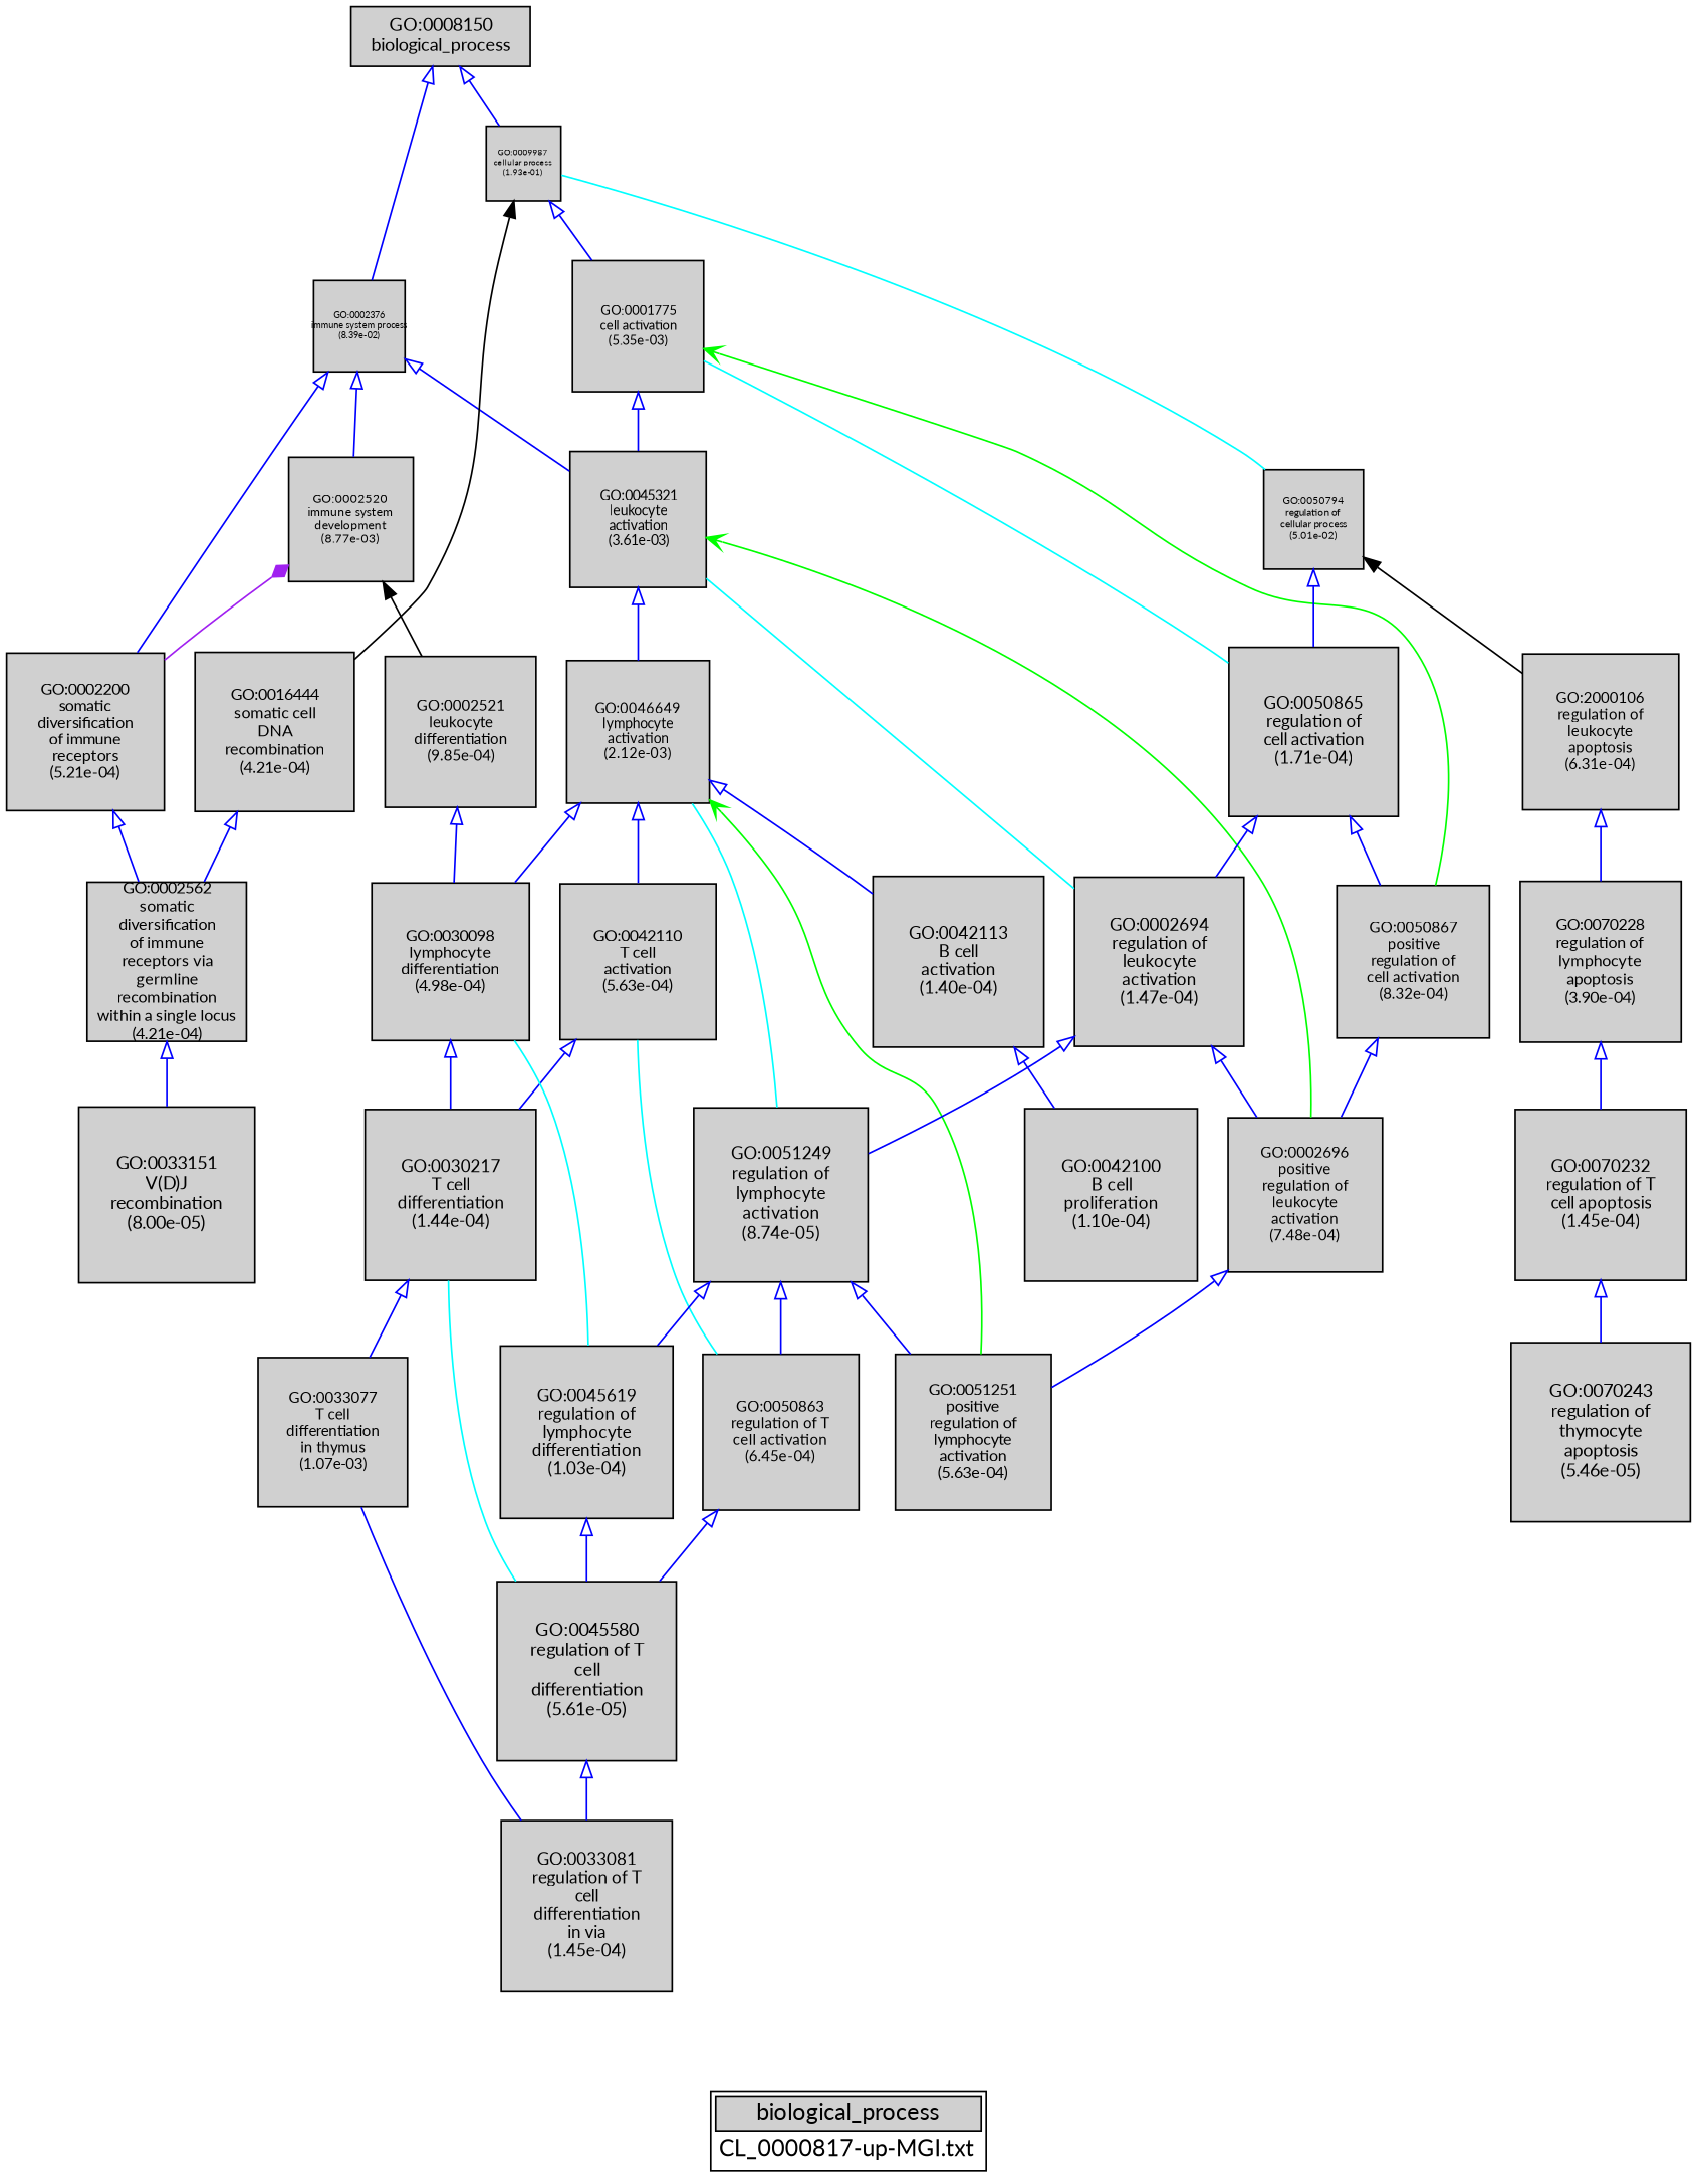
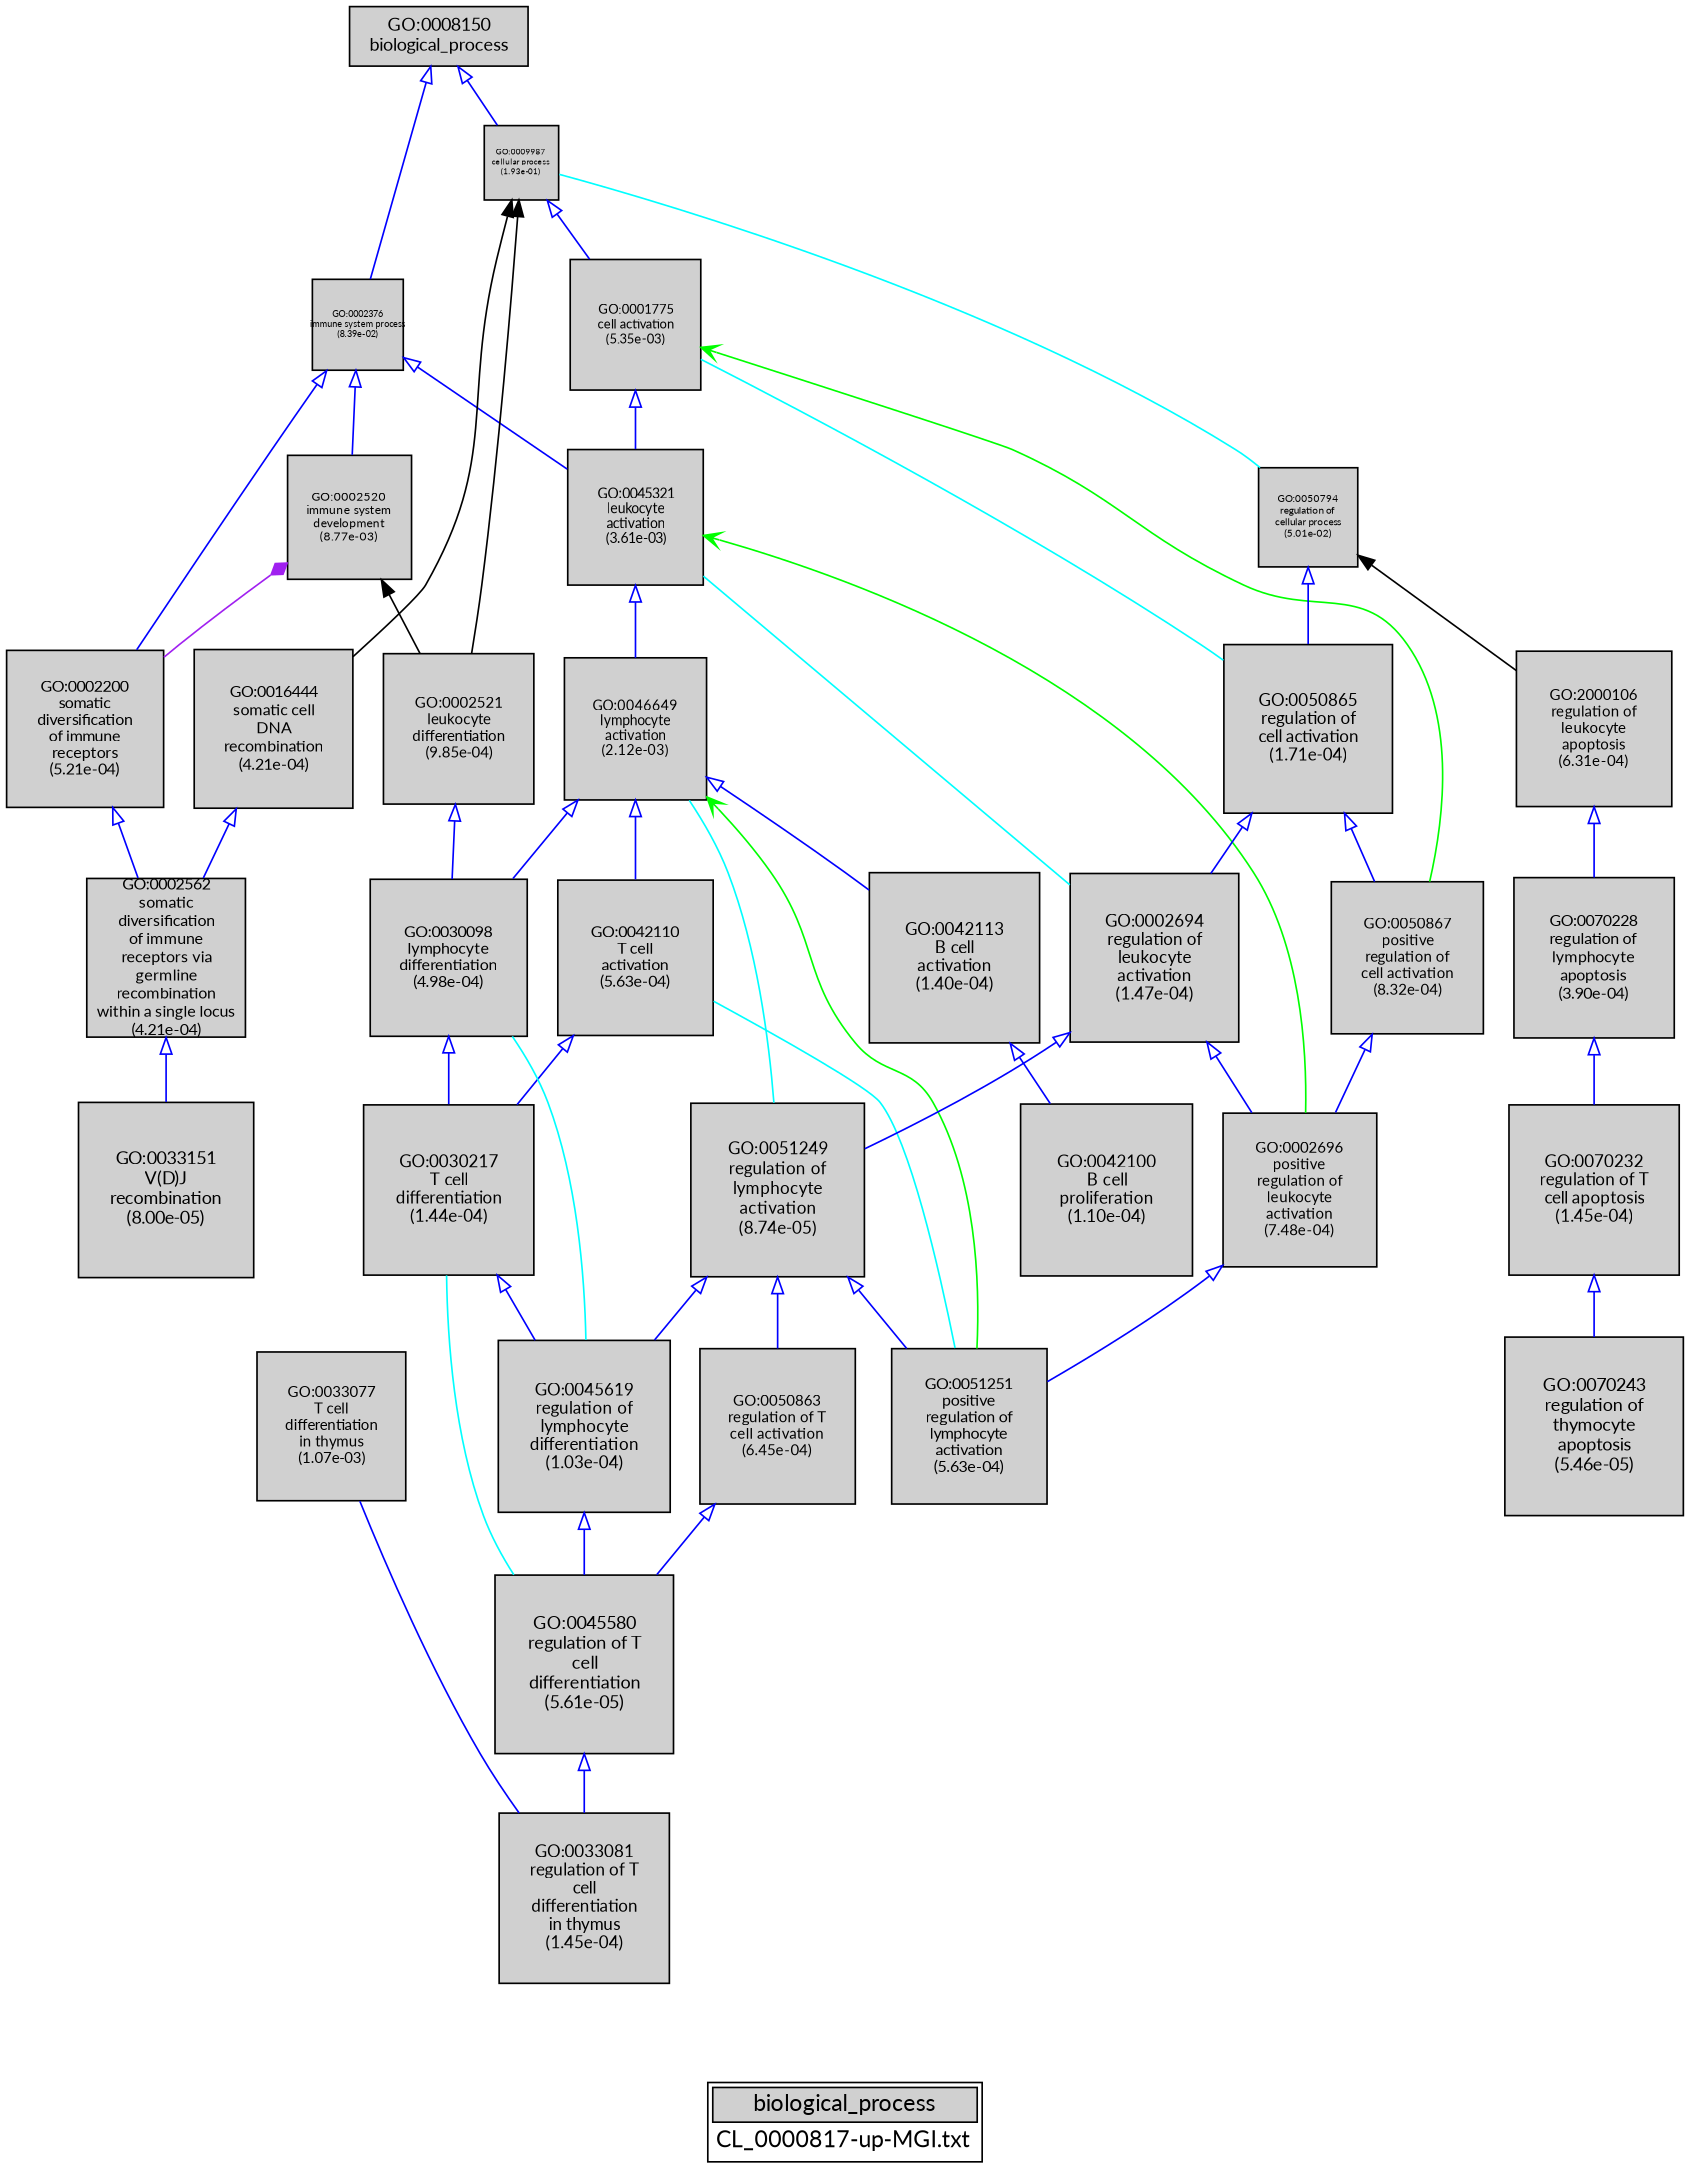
  digraph {
    bgcolor="#FFFFFF"
    fontname=Lato
    label=<<TABLE COLOR="black" BGCOLOR="white"><TR><TD COLSPAN="2" BGCOLOR="#D0D0D0"><FONT COLOR="black">biological_process</FONT></TD></TR><TR><TD BORDER="0">CL_0000817-up-MGI.txt</TD></TR></TABLE>>
    node [color=black fillcolor="#D0D0D0" fixedsize=true fontcolor=black fontname=Lato fontsize=9.61634563628 shape=box style=filled]
    edge [arrowtail=empty color=blue dir=back fontname=Lato weight=5.0]
    n1 [fontsize=8.56577998164 height=1.18969166412 label=<<TABLE BORDER="0"><TR><TD>GO:0046649<BR/>lymphocyte<BR/>activation<BR/>(2.12e-03)</TD></TR></TABLE>> width=1.18969166412]
    n2 [fontsize=10.7850027805 height=1.49791705285 label=<<TABLE BORDER="0"><TR><TD>GO:0045580<BR/>regulation of T<BR/>cell<BR/>differentiation<BR/>(5.61e-05)</TD></TR></TABLE>> width=1.49791705285]
    n3 [fontsize=9.07854400331 height=1.26090888935 label=<<TABLE BORDER="0"><TR><TD>GO:0002521<BR/>leukocyte<BR/>differentiation<BR/>(9.85e-04)</TD></TR></TABLE>> width=1.26090888935]
    n4 [fontsize=9.48470278845 height=1.31731983173 label=<<TABLE BORDER="0"><TR><TD>GO:0002200<BR/>somatic<BR/>diversification<BR/>of immune<BR/>receptors<BR/>(5.21e-04)</TD></TR></TABLE>> width=1.31731983173]
    n5 [fontsize=5.46163439413 height=0.758560332518 label=<<TABLE BORDER="0"><TR><TD>GO:0002376<BR/>immune system process<BR/>(8.39e-02)</TD></TR></TABLE>> width=0.758560332518]
    n6 [height=1.33560356059 label=<<TABLE BORDER="0"><TR><TD>GO:0016444<BR/>somatic cell<BR/>DNA<BR/>recombination<BR/>(4.21e-04)</TD></TR></TABLE>> width=1.33560356059]
    n7 [fontsize=9.35003772026 height=1.29861635004 label=<<TABLE BORDER="0"><TR><TD>GO:0050863<BR/>regulation of T<BR/>cell activation<BR/>(6.45e-04)</TD></TR></TABLE>> width=1.29861635004]
    n8 [fontsize=7.51989709892 height=1.04443015263 label=<<TABLE BORDER="0"><TR><TD>GO:0002520<BR/>immune system<BR/>development<BR/>(8.77e-03)</TD></TR></TABLE>> width=1.04443015263]
    n9 [fontsize=9.02341636773 height=1.2532522733 label=<<TABLE BORDER="0"><TR><TD>GO:0033077<BR/>T cell<BR/>differentiation<BR/>in thymus<BR/>(1.07e-03)</TD></TR></TABLE>> width=1.2532522733]
    n10 [fontsize=10.2529731193 height=1.42402404435 label=<<TABLE BORDER="0"><TR><TD>GO:0030217<BR/>T cell<BR/>differentiation<BR/>(1.44e-04)</TD></TR></TABLE>> width=1.42402404435]
    n11 [fontsize=9.66315910866 height=1.34210543176 label=<<TABLE BORDER="0"><TR><TD>GO:0070228<BR/>regulation of<BR/>lymphocyte<BR/>apoptosis<BR/>(3.90e-04)</TD></TR></TABLE>> width=1.34210543176]
    n12 [fontsize=9.25577482466 height=1.2855242812 label=<<TABLE BORDER="0"><TR><TD>GO:0002696<BR/>positive<BR/>regulation of<BR/>leukocyte<BR/>activation<BR/>(7.48e-04)</TD></TR></TABLE>> width=1.2855242812]
    n13 [fontsize=8.18813378506 height=1.13724080348 label=<<TABLE BORDER="0"><TR><TD>GO:0045321<BR/>leukocyte<BR/>activation<BR/>(3.61e-03)</TD></TR></TABLE>> width=1.13724080348]
    n14 [fontsize=10.2716759326 height=1.4266216573 label=<<TABLE BORDER="0"><TR><TD>GO:0042113<BR/>B cell<BR/>activation<BR/>(1.40e-04)</TD></TR></TABLE>> width=1.4266216573]
-   n15 [fontsize=10.2510583362 height=1.42375810225 label=<<TABLE BORDER="0"><TR><TD>GO:0033081<BR/>regulation of T<BR/>cell<BR/>differentiation<BR/>in via<BR/>(1.45e-04)</TD></TR></TABLE>> width=1.42375810225]
+   n15 [fontsize=10.2510583362 height=1.42375810225 label=<<TABLE BORDER="0"><TR><TD>GO:0033081<BR/>regulation of T<BR/>cell<BR/>differentiation<BR/>in thymus<BR/>(1.45e-04)</TD></TR></TABLE>> width=1.42375810225]
    n16 [fontsize=7.89949269505 height=1.0971517632 label=<<TABLE BORDER="0"><TR><TD>GO:0001775<BR/>cell activation<BR/>(5.35e-03)</TD></TR></TABLE>> width=1.0971517632]
    n17 [fontsize=9.43600621165 height=1.31055641828 label=<<TABLE BORDER="0"><TR><TD>GO:0042110<BR/>T cell<BR/>activation<BR/>(5.63e-04)</TD></TR></TABLE>> width=1.31055641828]
    n18 [height=1.33560356059 label=<<TABLE BORDER="0"><TR><TD>GO:0002562<BR/>somatic<BR/>diversification<BR/>of immune<BR/>receptors via<BR/>germline<BR/>recombination<BR/>within a single locus<BR/>(4.21e-04)</TD></TR></TABLE>> width=1.33560356059]
    n19 [fontsize=5.99471377963 height=0.832599136059 label=<<TABLE BORDER="0"><TR><TD>GO:0050794<BR/>regulation of<BR/>cellular process<BR/>(5.01e-02)</TD></TR></TABLE>> width=0.832599136059]
    n20 [fontsize=9.51252383632 height=1.32118386616 label=<<TABLE BORDER="0"><TR><TD>GO:0030098<BR/>lymphocyte<BR/>differentiation<BR/>(4.98e-04)</TD></TR></TABLE>> width=1.32118386616]
    n21 [fontsize=10.8 height=1.5 label=<<TABLE BORDER="0"><TR><TD>GO:0070243<BR/>regulation of<BR/>thymocyte<BR/>apoptosis<BR/>(5.46e-05)</TD></TR></TABLE>> width=1.5]
    n22 [fontsize=10.5889091956 height=1.47068183272 label=<<TABLE BORDER="0"><TR><TD>GO:0033151<BR/>V(D)J<BR/>recombination<BR/>(8.00e-05)</TD></TR></TABLE>> width=1.47068183272]
    n23 [fontsize=10.5393208623 height=1.4637945642 label=<<TABLE BORDER="0"><TR><TD>GO:0051249<BR/>regulation of<BR/>lymphocyte<BR/>activation<BR/>(8.74e-05)</TD></TR></TABLE>> width=1.4637945642]
    n24 [fontsize=10.2510583362 height=1.42375810225 label=<<TABLE BORDER="0"><TR><TD>GO:0070232<BR/>regulation of T<BR/>cell apoptosis<BR/>(1.45e-04)</TD></TR></TABLE>> width=1.42375810225]
    n25 [fontsize=10.4086958202 height=1.44565219725 label=<<TABLE BORDER="0"><TR><TD>GO:0042100<BR/>B cell<BR/>proliferation<BR/>(1.10e-04)</TD></TR></TABLE>> width=1.44565219725]
    n26 [fontsize=10.8 label=<<TABLE BORDER="0"><TR><TD>GO:0008150<BR/>biological_process</TD></TR></TABLE>> width=1.5]
    n27 [fontsize=10.4485415584 height=1.45118632756 label=<<TABLE BORDER="0"><TR><TD>GO:0045619<BR/>regulation of<BR/>lymphocyte<BR/>differentiation<BR/>(1.03e-04)</TD></TR></TABLE>> width=1.45118632756]
    n28 [fontsize=10.2443404615 height=1.4228250641 label=<<TABLE BORDER="0"><TR><TD>GO:0002694<BR/>regulation of<BR/>leukocyte<BR/>activation<BR/>(1.47e-04)</TD></TR></TABLE>> width=1.4228250641]
    n29 [fontsize=10.1557934313 height=1.41052686546 label=<<TABLE BORDER="0"><TR><TD>GO:0050865<BR/>regulation of<BR/>cell activation<BR/>(1.71e-04)</TD></TR></TABLE>> width=1.41052686546]
    n30 [fontsize=5.0 height=0.620882754676 label=<<TABLE BORDER="0"><TR><TD>GO:0009987<BR/>cellular process<BR/>(1.93e-01)</TD></TR></TABLE>> width=0.620882754676]
    n31 [fontsize=9.18764210516 height=1.27606140349 label=<<TABLE BORDER="0"><TR><TD>GO:0050867<BR/>positive<BR/>regulation of<BR/>cell activation<BR/>(8.32e-04)</TD></TR></TABLE>> width=1.27606140349]
    n32 [fontsize=9.43600621165 height=1.31055641828 label=<<TABLE BORDER="0"><TR><TD>GO:0051251<BR/>positive<BR/>regulation of<BR/>lymphocyte<BR/>activation<BR/>(5.63e-04)</TD></TR></TABLE>> width=1.31055641828]
    n33 [fontsize=9.36436051283 height=1.30060562678 label=<<TABLE BORDER="0"><TR><TD>GO:2000106<BR/>regulation of<BR/>leukocyte<BR/>apoptosis<BR/>(6.31e-04)</TD></TR></TABLE>> width=1.30060562678]
    subgraph sub_1 {
      n1
      n2
      n3
      n4
      n5
      n6
      n7
      n8
      n9
      n10
      n11
      n12
      n13
      n14
      n15
      n16
      n17
      n18
      n19
      n20
      n21
      n22
      n23
      n24
      n25
      n26
      n27
      n28
      n29
      n30
      n31
      n32
      n33
    }
    subgraph sub_2 {
      subgraph sub_3 {
        n2
        n7
        n9
        n10
        n15
        n17
        n19
        n20
        n23
        n27
        n28
        n29
        n30
        subgraph sub_4 {
          n1
          n12
          n13
          n16
          n31
          n32
        }
        subgraph sub_5 {
        }
      }
      subgraph sub_6 {
        n4
        n8
      }
      subgraph sub_7 {
        n1
        n2
        n3
        n4
        n5
        n6
        n7
        n8
        n9
        n10
        n11
        n12
        n13
        n14
        n15
        n16
        n17
        n18
        n19
        n20
        n21
        n22
        n23
        n24
        n25
        n26
        n27
        n28
        n29
        n30
        n31
        n32
        n33
      }
    }
    n1 -> n14
    n1 -> n17
    n1 -> n20
    n1 -> n23 [arrowtail=none color=cyan weight=1]
    n1 -> n32 [arrowtail=vee color=green weight=1]
    n2 -> n15
    n3 -> n20
    n4 -> n18
    n5 -> n4
    n5 -> n8
    n5 -> n13
    n6 -> n18
    n7 -> n2
    n8 -> n3 [weight=1 arrowtail="" color=""]
    n8 -> n4 [arrowtail=diamond color=purple weight=2.5]
    n9 -> n15 [arrowtail=none weight=1]
    n10 -> n2 [arrowtail=none color=cyan weight=1]
-   n10 -> n9
+   n10 -> n27
    n11 -> n24
    n12 -> n32
    n13 -> n1
    n13 -> n12 [arrowtail=vee color=green weight=1]
    n13 -> n28 [arrowtail=none color=cyan weight=1]
    n14 -> n25
    n16 -> n13
    n16 -> n29 [arrowtail=none color=cyan weight=1]
    n16 -> n31 [arrowtail=vee color=green weight=1]
-   n17 -> n7 [arrowtail=none color=cyan weight=1]
+   n17 -> n32 [arrowtail=none color=cyan weight=1]
    n17 -> n10
    n18 -> n22
    n19 -> n29
    n19 -> n33 [weight=1 arrowtail="" color=""]
    n20 -> n10
    n20 -> n27 [arrowtail=none color=cyan weight=1]
    n23 -> n7
    n23 -> n27
    n23 -> n32
    n24 -> n21
    n26 -> n5
    n26 -> n30
    n27 -> n2
    n28 -> n12
    n28 -> n23
    n29 -> n28
    n29 -> n31
+   n30 -> n3 [weight=1 arrowtail="" color=""]
    n30 -> n6 [weight=1 arrowtail="" color=""]
    n30 -> n16
    n30 -> n19 [arrowtail=none color=cyan weight=1]
    n31 -> n12
    n33 -> n11
  }
